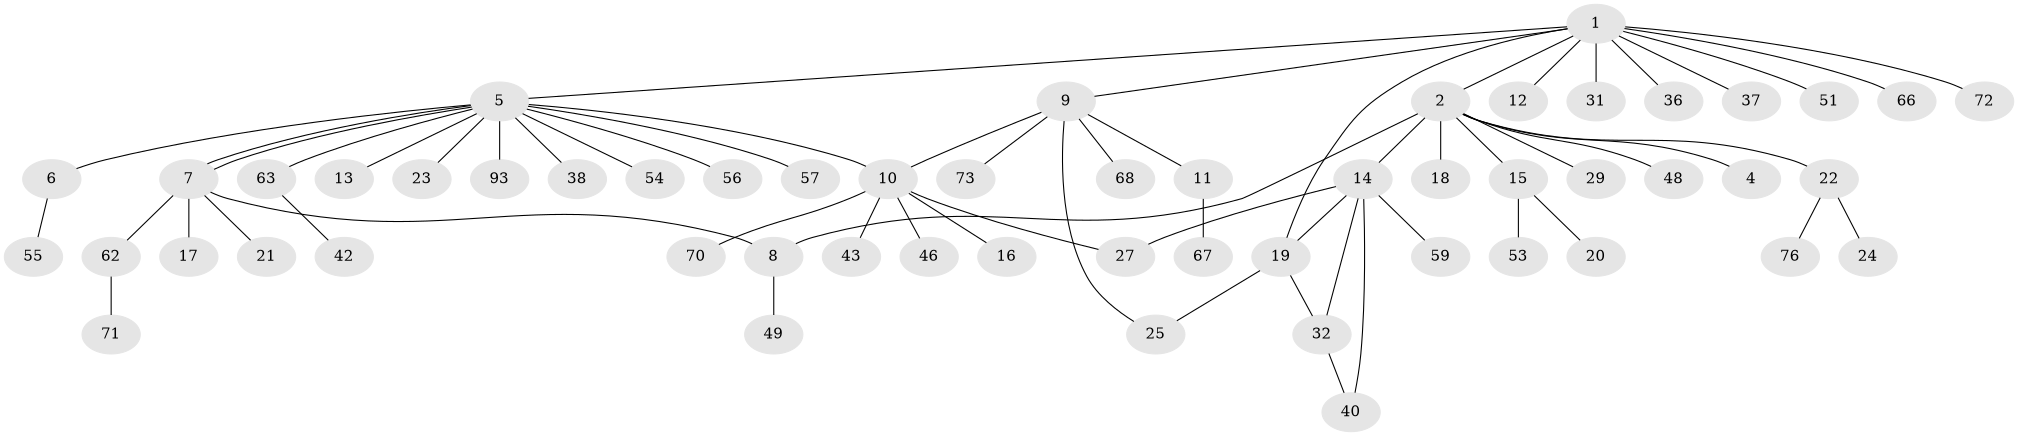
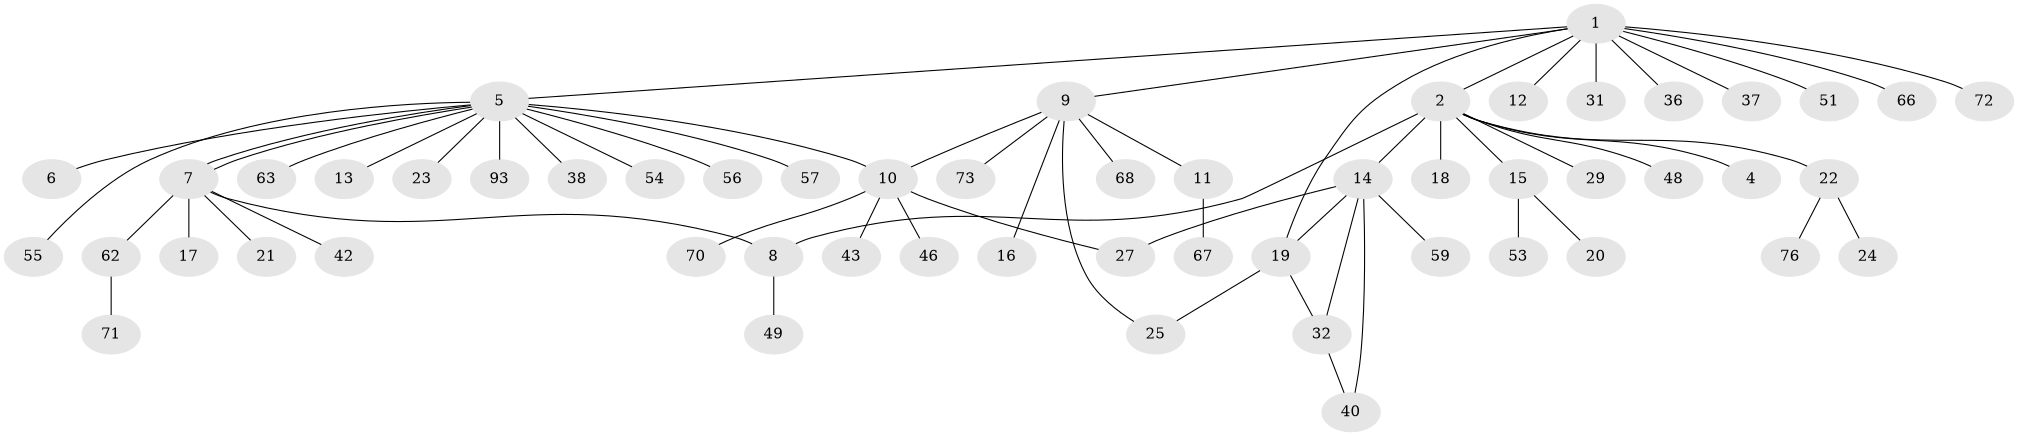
  graph {
    node [color=gray90 style=filled]
    1 [super="+3"]
    2 [super="+41"]
    5 [super="+52"]
    9 [super="+61"]
    12
    19 [super="+28"]
    31
    36 [super="+44"]
    37
    51
    66
    72
    4
    8
    14 [super="+75"]
    15 [super="+74"]
    18
    22 [super="+47"]
    29
    48
    6
    7 [super="+45"]
    10 [super="+26"]
    13
    23
    n26 [label=93]
    38 [super="+39"]
    54
    55
    56
    57
    63
    11 [super="+35"]
    25
    68
    73
    32 [super="+34"]
    49 [super="+64"]
    27
    40
    59
    20 [super="+58"]
    53
    24
    76
    17 [super="+60"]
    21 [super="+30"]
    42
    62 [super="+65"]
    16
    43 [super="+50"]
    46 [super="+69"]
    70
    71
    67
    1 -- 2
    1 -- 5
    1 -- 9
    1 -- 12
    1 -- 19
    1 -- 31
    1 -- 36
    1 -- 37
    1 -- 51
    1 -- 66
    1 -- 72
    2 -- 4
    2 -- 8
    2 -- 14
    2 -- 15
    2 -- 18
    2 -- 22
    2 -- 29
    2 -- 48
    5 -- 6
    5 -- 7
    5 -- 7
    5 -- 10
    5 -- 13
    5 -- 23
    5 -- n26
    5 -- 38 [weight=2]
    5 -- 54
-   6 -- 55
+   5 -- 55
    5 -- 56
    5 -- 57
    5 -- 63
    9 -- 10
    9 -- 11
    9 -- 25
    9 -- 68
    9 -- 73
    19 -- 25
    19 -- 32
    8 -- 49
    14 -- 19
    14 -- 32
    14 -- 27
    14 -- 40
    14 -- 59
    15 -- 20
    15 -- 53
    22 -- 24
    22 -- 76
    7 -- 8
    7 -- 17
    7 -- 21
-   63 -- 42
+   7 -- 42
    7 -- 62
    10 -- 27
-   10 -- 16
+   9 -- 16
    10 -- 43
    10 -- 46
    10 -- 70
    11 -- 67
    32 -- 40
    62 -- 71
  }
